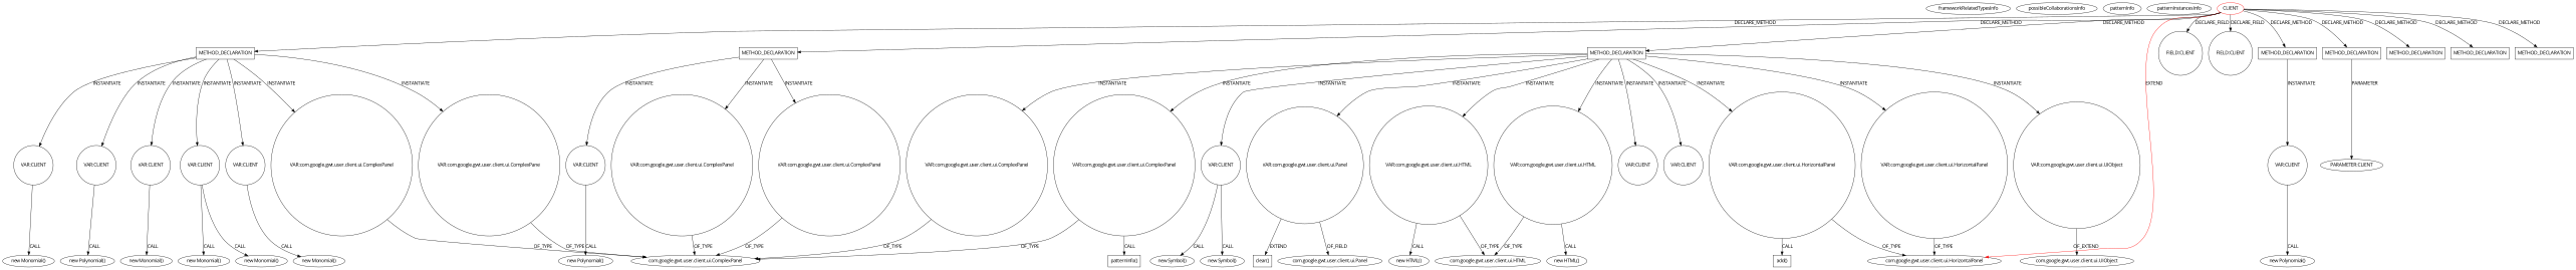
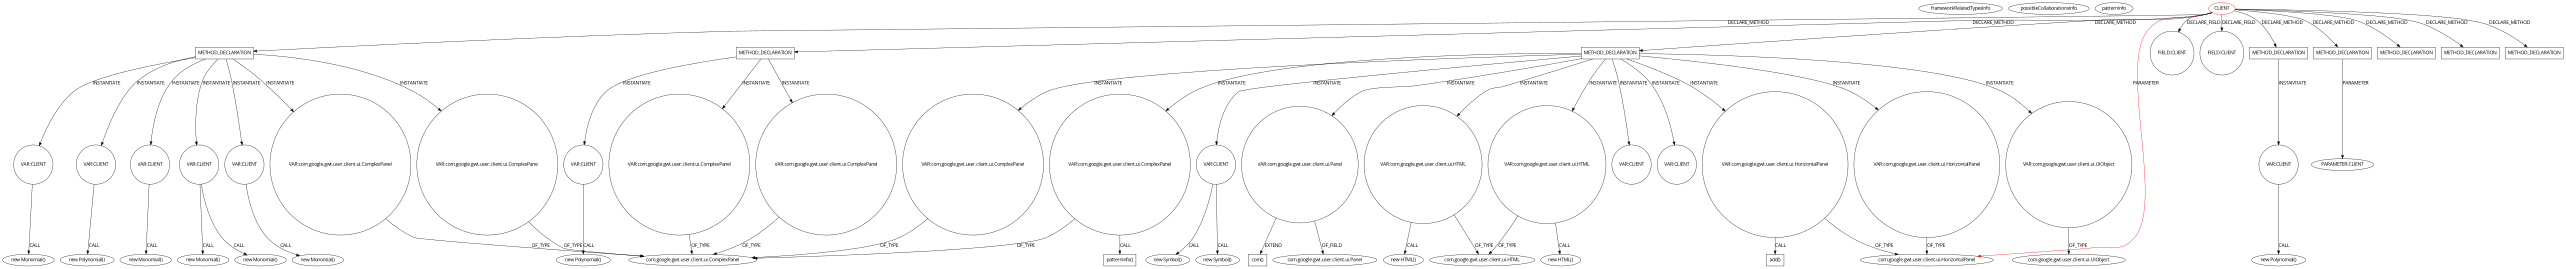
  digraph {
    fontname="Open Sans"
    node [fontname="Open Sans" isFrameworkType=false vertexType=VARIABLE_EXPRESION shape=circle]
    edge [fontname="Open Sans"]
    frameworkRelatedTypesInfo [0="com.google.gwt.user.client.ui.HorizontalPanel" isFrameworkType="" vertexType="" shape=""]
    possibleCollaborationsInfo [isFrameworkType="" vertexType="" shape=""]
    patternInfo [frequency=2.0 patternRootClient=0 isFrameworkType="" vertexType="" shape=""]
-   patternInstancesInfo [0="luxferrari-AlgebrApp~/luxferrari-AlgebrApp/AlgebrApp-master/AlgebrApp/src/org/luxferrari/algebrapp/client/Product.java~Product~3664" 1="luxferrari-AlgebrApp~/luxferrari-AlgebrApp/AlgebrApp-master/AlgebrApp/src/org/luxferrari/algebrapp/client/SubPolynomial.java~SubPolynomial~3660" isFrameworkType="" vertexType="" shape=""]
    n5 [label="new Monomial()" vertexType=CONSTRUCTOR_CALL shape=""]
    n6 [label="VAR:CLIENT"]
    n7 [label="new Monomial()" vertexType=CONSTRUCTOR_CALL shape=""]
    n8 [label=METHOD_DECLARATION shape=box vertexType=CLIENT_METHOD_DECLARATION]
    n9 [label="VAR:CLIENT"]
    n10 [label="VAR:CLIENT"]
    n11 [label="VAR:CLIENT"]
    n12 [label="VAR:CLIENT"]
    n13 [label="VAR:com.google.gwt.user.client.ui.ComplexPanel"]
    n14 [label="VAR:com.google.gwt.user.client.ui.ComplexPanel"]
    n15 [label="new Monomial()" vertexType=CONSTRUCTOR_CALL shape=""]
    n16 [label="new Monomial()" vertexType=CONSTRUCTOR_CALL shape=""]
    n17 [label="new Polynomial()" vertexType=CONSTRUCTOR_CALL shape=""]
    n18 [label="new Monomial()" vertexType=CONSTRUCTOR_CALL shape=""]
    n19 [label="com.google.gwt.user.client.ui.ComplexPanel" vertexType=FRAMEWORK_CLASS_TYPE shape=""]
    n20 [color=red label=CLIENT vertexType=ROOT_CLIENT_CLASS_DECLARATION shape=""]
    n21 [label=METHOD_DECLARATION shape=box vertexType=CLIENT_METHOD_DECLARATION]
    n22 [label="FIELD:CLIENT" vertexType=FIELD_DECLARATION]
    n23 [label="FIELD:CLIENT" vertexType=FIELD_DECLARATION]
    n24 [label="com.google.gwt.user.client.ui.HorizontalPanel" vertexType=FRAMEWORK_CLASS_TYPE shape=""]
    n25 [label=METHOD_DECLARATION shape=box vertexType=CLIENT_METHOD_DECLARATION]
    n26 [label=METHOD_DECLARATION shape=box vertexType=CLIENT_METHOD_DECLARATION]
    n27 [label=METHOD_DECLARATION shape=box vertexType=CLIENT_METHOD_DECLARATION]
    n28 [label=METHOD_DECLARATION shape=box vertexType=CLIENT_METHOD_DECLARATION]
    n29 [label=METHOD_DECLARATION shape=box vertexType=CLIENT_METHOD_DECLARATION]
    n30 [label=METHOD_DECLARATION shape=box vertexType=CLIENT_METHOD_DECLARATION]
    n31 [label="VAR:com.google.gwt.user.client.ui.UIObject"]
    n32 [label="VAR:CLIENT"]
    n33 [label="VAR:CLIENT"]
    n34 [label="VAR:CLIENT"]
    n35 [label="VAR:com.google.gwt.user.client.ui.Panel"]
    n36 [label="VAR:com.google.gwt.user.client.ui.HTML"]
    n37 [label="VAR:com.google.gwt.user.client.ui.ComplexPanel"]
    n38 [label="VAR:com.google.gwt.user.client.ui.HTML"]
    n39 [label="VAR:com.google.gwt.user.client.ui.ComplexPanel"]
    n40 [label="VAR:com.google.gwt.user.client.ui.HorizontalPanel"]
    n41 [label="VAR:com.google.gwt.user.client.ui.HorizontalPanel"]
    n42 [label="VAR:CLIENT"]
    n43 [label="VAR:com.google.gwt.user.client.ui.ComplexPanel"]
    n44 [label="VAR:com.google.gwt.user.client.ui.ComplexPanel"]
    n45 [label="VAR:CLIENT"]
    n46 [label="PARAMETER:CLIENT" vertexType=PARAMETER_DECLARATION shape=""]
    n47 [label="com.google.gwt.user.client.ui.UIObject" vertexType=FRAMEWORK_CLASS_TYPE shape=""]
    n48 [label="new Symbol()" vertexType=CONSTRUCTOR_CALL shape=""]
    n49 [label="new Symbol()" vertexType=CONSTRUCTOR_CALL shape=""]
    n50 [label="com.google.gwt.user.client.ui.Panel" vertexType=FRAMEWORK_CLASS_TYPE shape=""]
-   n51 [label="clear()" shape=box vertexType=INSIDE_CALL]
+   n51 [label="com()" shape=box vertexType=INSIDE_CALL]
    n52 [label="new HTML()" vertexType=CONSTRUCTOR_CALL shape=""]
    n53 [label="com.google.gwt.user.client.ui.HTML" vertexType=FRAMEWORK_CLASS_TYPE shape=""]
    n54 [label="patternInfo()" shape=box vertexType=INSIDE_CALL]
    n55 [label="new HTML()" vertexType=CONSTRUCTOR_CALL shape=""]
    n56 [label="add()" shape=box vertexType=INSIDE_CALL]
    n57 [label="new Polynomial()" vertexType=CONSTRUCTOR_CALL shape=""]
    n58 [label="new Polynomial()" vertexType=CONSTRUCTOR_CALL shape=""]
    n6 -> n5 [label=CALL]
    n6 -> n7 [label=CALL]
    n8 -> n6 [label=INSTANTIATE]
    n8 -> n9 [label=INSTANTIATE]
    n8 -> n10 [label=INSTANTIATE]
    n8 -> n11 [label=INSTANTIATE]
    n8 -> n12 [label=INSTANTIATE]
    n8 -> n13 [label=INSTANTIATE]
    n8 -> n14 [label=INSTANTIATE]
    n9 -> n15 [label=CALL]
    n10 -> n16 [label=CALL]
    n11 -> n17 [label=CALL]
    n12 -> n18 [label=CALL]
    n13 -> n19 [label=OF_TYPE]
    n14 -> n19 [label=OF_TYPE]
    n20 -> n8 [label=DECLARE_METHOD]
    n20 -> n21 [label=DECLARE_METHOD]
    n20 -> n22 [label=DECLARE_FIELD]
    n20 -> n23 [label=DECLARE_FIELD]
-   n20 -> n24 [color=red label=EXTEND]
+   n20 -> n24 [color=red label=PARAMETER]
    n20 -> n25 [label=DECLARE_METHOD]
    n20 -> n26 [label=DECLARE_METHOD]
    n20 -> n27 [label=DECLARE_METHOD]
    n20 -> n28 [label=DECLARE_METHOD]
    n20 -> n29 [label=DECLARE_METHOD]
    n20 -> n30 [label=DECLARE_METHOD]
    n21 -> n31 [label=INSTANTIATE]
    n21 -> n32 [label=INSTANTIATE]
    n21 -> n33 [label=INSTANTIATE]
    n21 -> n34 [label=INSTANTIATE]
    n21 -> n35 [label=INSTANTIATE]
    n21 -> n36 [label=INSTANTIATE]
    n21 -> n37 [label=INSTANTIATE]
    n21 -> n38 [label=INSTANTIATE]
    n21 -> n39 [label=INSTANTIATE]
    n21 -> n40 [label=INSTANTIATE]
    n21 -> n41 [label=INSTANTIATE]
    n25 -> n42 [label=INSTANTIATE]
    n26 -> n43 [label=INSTANTIATE]
    n26 -> n44 [label=INSTANTIATE]
    n26 -> n45 [label=INSTANTIATE]
    n27 -> n46 [label=PARAMETER]
-   n31 -> n47 [label=OF_EXTEND]
+   n31 -> n47 [label=OF_TYPE]
    n33 -> n48 [label=CALL]
    n33 -> n49 [label=CALL]
    n35 -> n50 [label=OF_FIELD]
    n35 -> n51 [label=EXTEND]
    n36 -> n52 [label=CALL]
    n36 -> n53 [label=OF_TYPE]
    n37 -> n19 [label=OF_TYPE]
    n37 -> n54 [label=CALL]
    n38 -> n53 [label=OF_TYPE]
    n38 -> n55 [label=CALL]
    n39 -> n19 [label=OF_TYPE]
    n40 -> n24 [label=OF_TYPE]
    n40 -> n56 [label=CALL]
    n41 -> n24 [label=OF_TYPE]
    n42 -> n57 [label=CALL]
    n43 -> n19 [label=OF_TYPE]
    n44 -> n19 [label=OF_TYPE]
    n45 -> n58 [label=CALL]
  }
